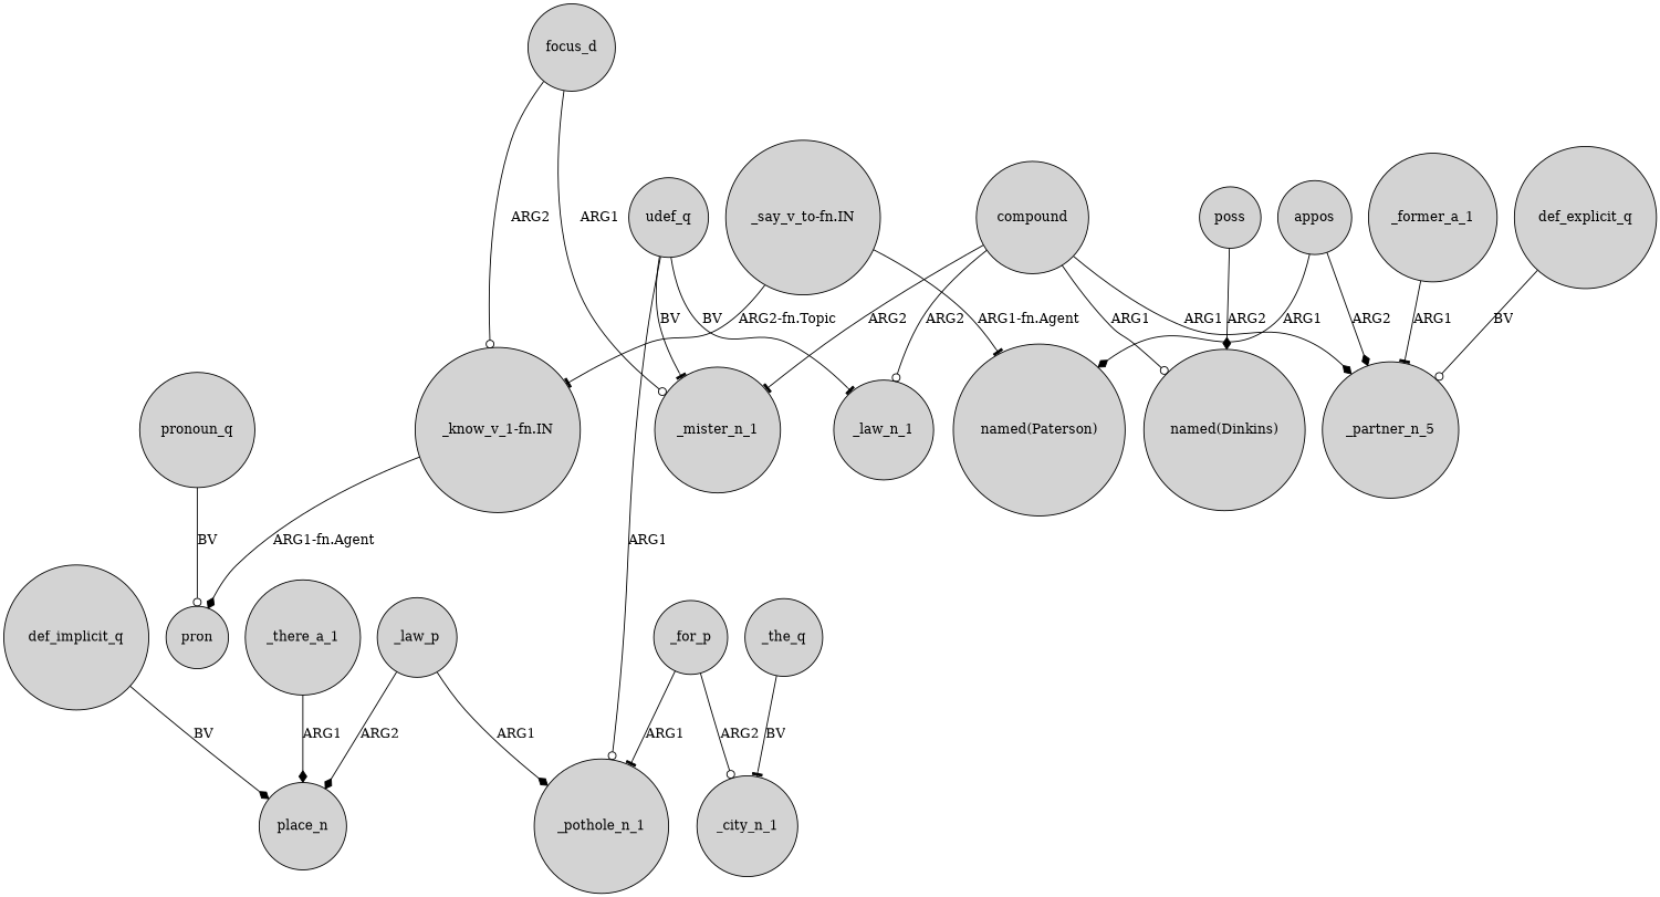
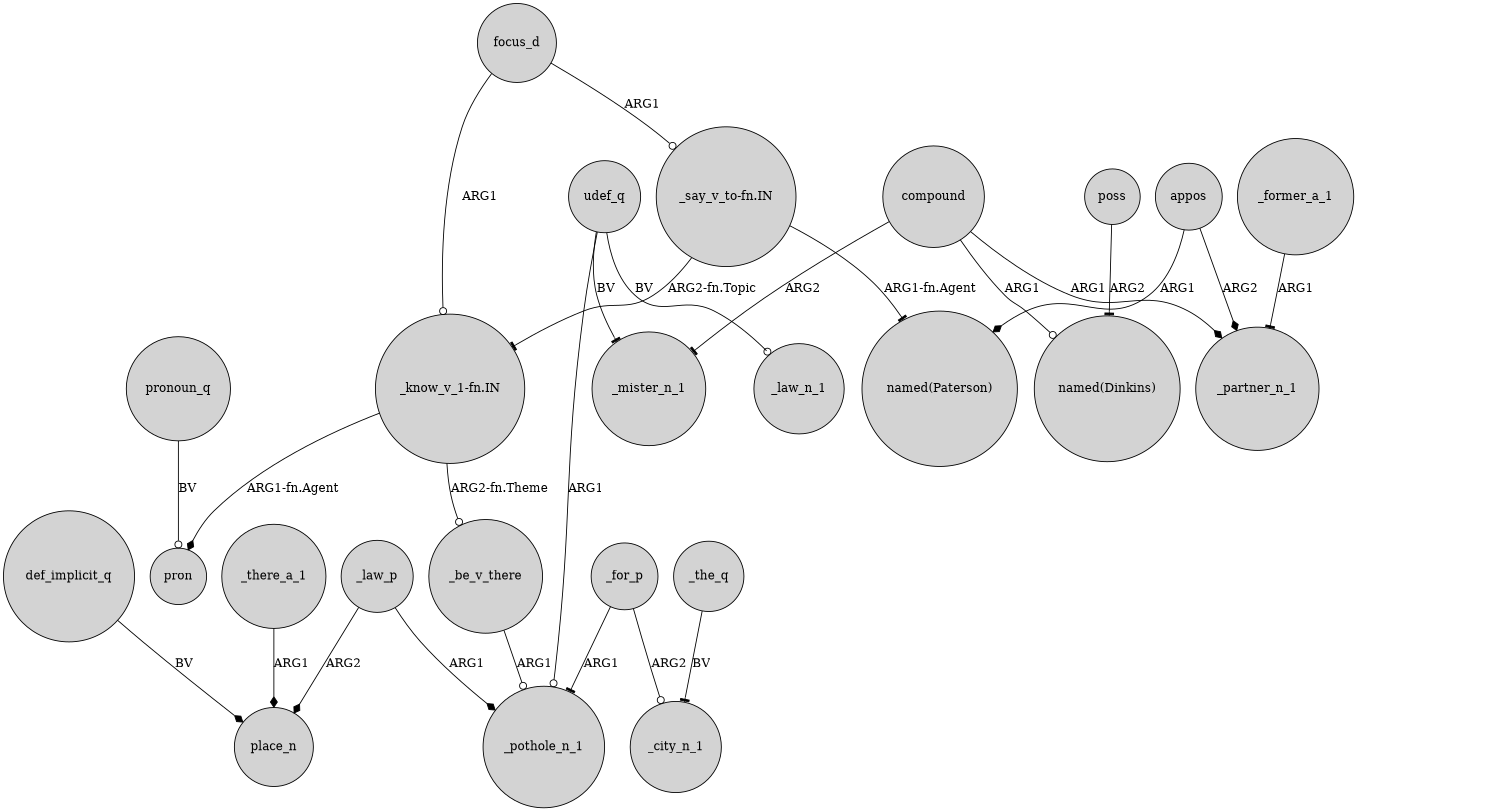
  digraph {
    node [shape=circle style=filled]
    edge [arrowhead=odot]
    focus_d
    "_know_v_1-fn.IN"
    "_say_v_to-fn.IN"
    pron
+   _be_v_there
    "named(Paterson)"
    _pothole_n_1
    n8 [label=_law_p]
    place_n
    compound
    _mister_n_1
-   _partner_n_1 [label=_partner_n_5]
+   _partner_n_1
    _law_n_1
    "named(Dinkins)"
    appos
    udef_q
    _former_a_1
    _for_p
    _city_n_1
    def_implicit_q
-   def_explicit_q
    pronoun_q
    poss
    _the_q
    _there_a_1
-   focus_d -> "_know_v_1-fn.IN" [label=ARG2]
-   focus_d -> _mister_n_1 [label=ARG1]
+   focus_d -> "_know_v_1-fn.IN" [label=ARG1]
+   focus_d -> "_say_v_to-fn.IN" [label=ARG1]
    "_know_v_1-fn.IN" -> pron [arrowhead=diamond label="ARG1-fn.Agent"]
+   "_know_v_1-fn.IN" -> _be_v_there [label="ARG2-fn.Theme"]
    "_say_v_to-fn.IN" -> "_know_v_1-fn.IN" [arrowhead=tee label="ARG2-fn.Topic"]
    "_say_v_to-fn.IN" -> "named(Paterson)" [arrowhead=tee label="ARG1-fn.Agent"]
+   _be_v_there -> _pothole_n_1 [label=ARG1]
    n8 -> _pothole_n_1 [arrowhead=diamond label=ARG1]
    n8 -> place_n [arrowhead=diamond label=ARG2]
    compound -> _mister_n_1 [arrowhead=tee label=ARG2]
    compound -> _partner_n_1 [arrowhead=diamond label=ARG1]
-   compound -> _law_n_1 [label=ARG2]
    compound -> "named(Dinkins)" [label=ARG1]
    appos -> "named(Paterson)" [arrowhead=diamond label=ARG1]
    appos -> _partner_n_1 [arrowhead=diamond label=ARG2]
    udef_q -> _pothole_n_1 [label=ARG1]
    udef_q -> _mister_n_1 [arrowhead=tee label=BV]
-   udef_q -> _law_n_1 [arrowhead=tee label=BV]
+   udef_q -> _law_n_1 [label=BV]
    _former_a_1 -> _partner_n_1 [arrowhead=tee label=ARG1]
    _for_p -> _pothole_n_1 [arrowhead=tee label=ARG1]
    _for_p -> _city_n_1 [label=ARG2]
    def_implicit_q -> place_n [arrowhead=diamond label=BV]
-   def_explicit_q -> _partner_n_1 [label=BV]
    pronoun_q -> pron [label=BV]
-   poss -> "named(Dinkins)" [arrowhead=diamond label=ARG2]
+   poss -> "named(Dinkins)" [arrowhead=tee label=ARG2]
    _the_q -> _city_n_1 [arrowhead=tee label=BV]
    _there_a_1 -> place_n [arrowhead=diamond label=ARG1]
  }
